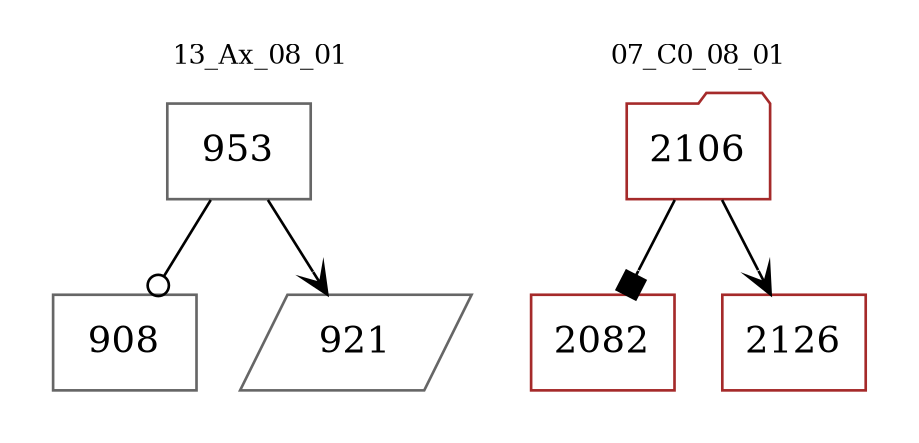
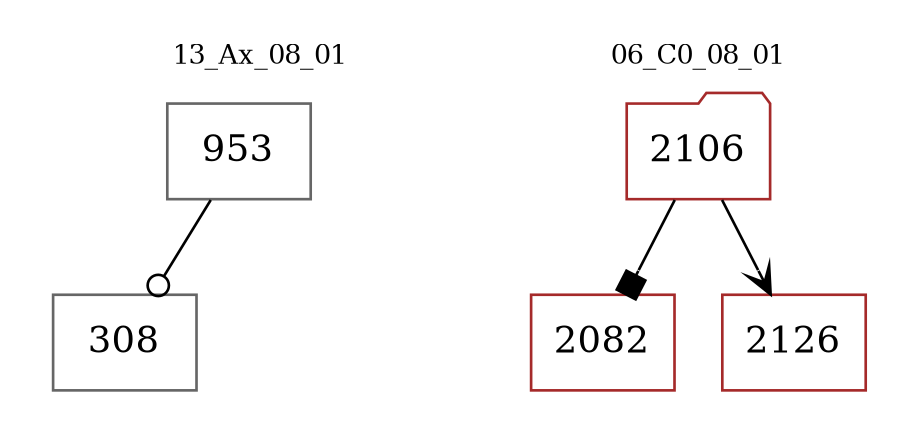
  digraph {
    node [color=gray40 shape=box]
    edge [arrowhead=vee color=black]
    n1 [label=953]
-   n2 [label=908]
-   n3 [label=921 shape=parallelogram]
+   n2 [label=308]
    n4 [color=brown label=2106 shape=folder]
    n5 [color=brown label=2082]
    n6 [color=brown label=2126]
    subgraph cluster_1 {
      color=white
      fontsize=10
      label="13_Ax_08_01"
      n1
      n2
-     n3
    }
    subgraph cluster_2 {
      color=white
      fontsize=10
-     label="07_C0_08_01"
+     label="06_C0_08_01"
      n4
      n5
      n6
    }
    n1 -> n2 [arrowhead=odot]
-   n1 -> n3
    n4 -> n5 [arrowhead=box]
    n4 -> n6
  }
